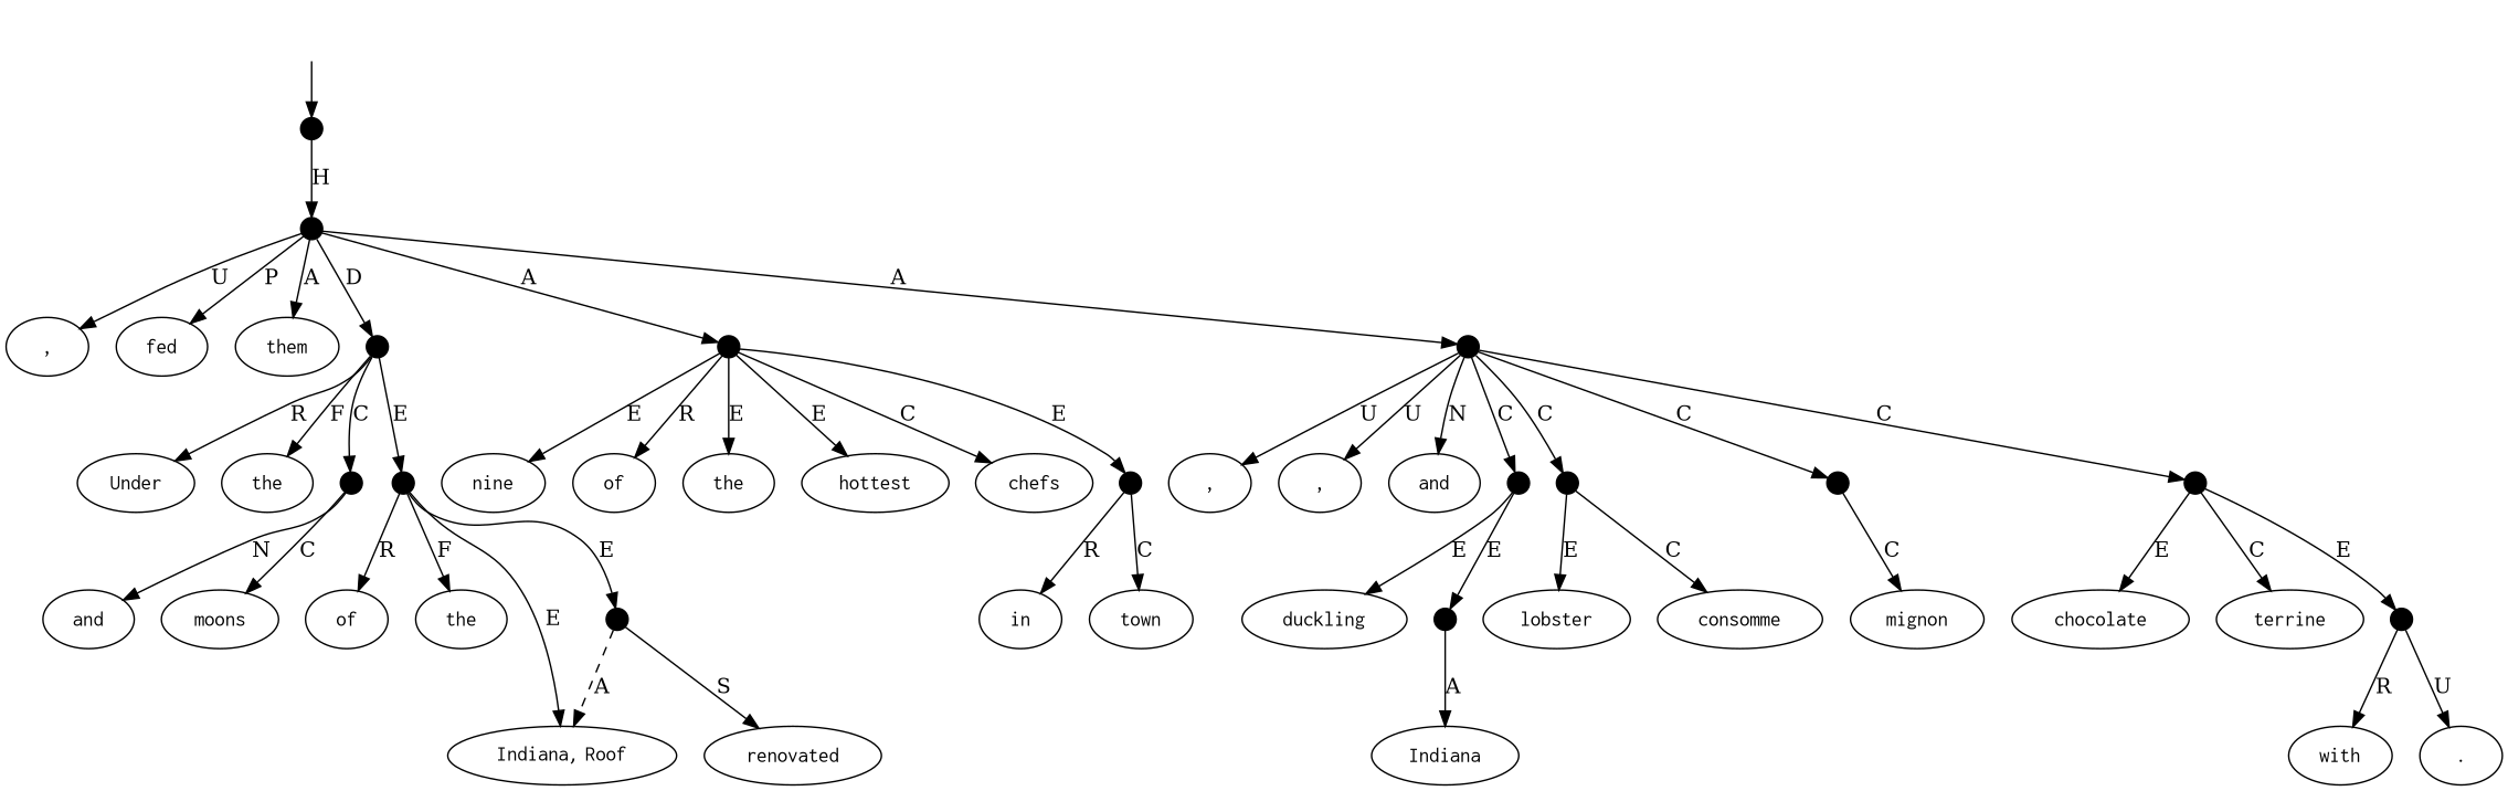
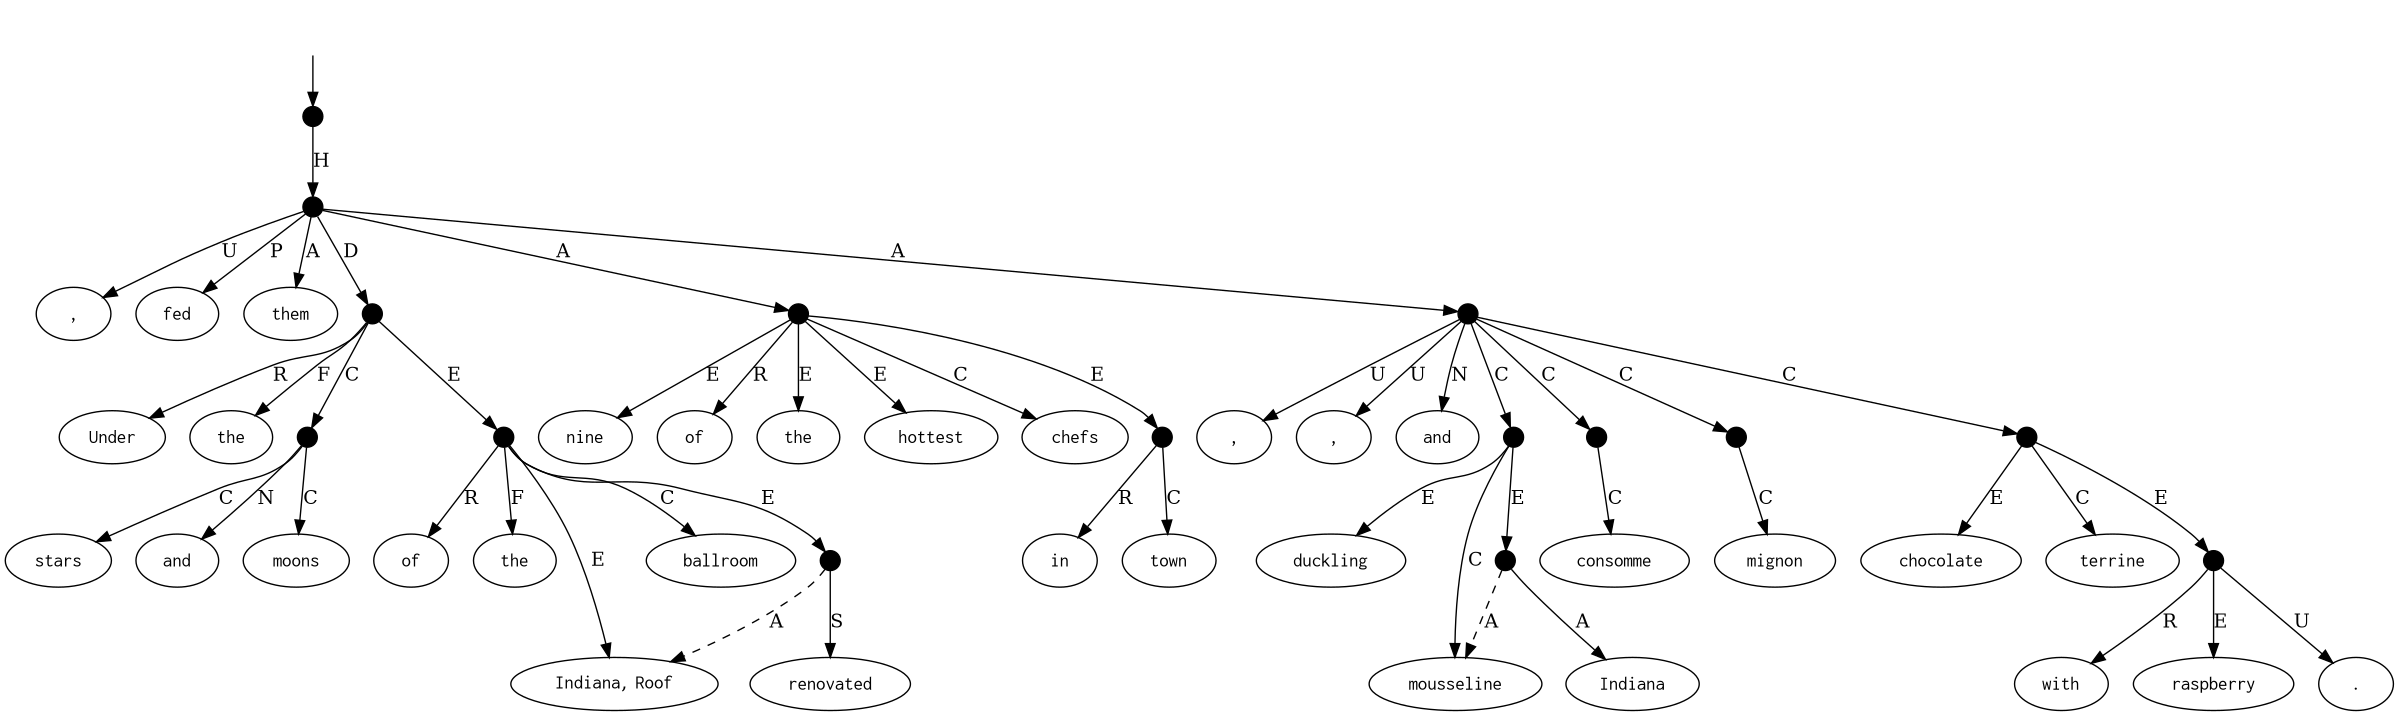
  digraph {
    top [style=invis]
    38 [shape=point width=0.2]
    39 [shape=point width=0.2]
    n4 [label=<<table align="center" border="0" cellspacing="0"><tr><td colspan="2"><font face="Courier">,</font></td></tr></table>>]
    n5 [label=<<table align="center" border="0" cellspacing="0"><tr><td colspan="2"><font face="Courier">fed</font></td></tr></table>>]
    n6 [label=<<table align="center" border="0" cellspacing="0"><tr><td colspan="2"><font face="Courier">them</font></td></tr></table>>]
    37 [shape=point width=0.2]
    43 [shape=point width=0.2]
    47 [shape=point width=0.2]
    n10 [label=<<table align="center" border="0" cellspacing="0"><tr><td colspan="2"><font face="Courier">Under</font></td></tr></table>>]
    n11 [label=<<table align="center" border="0" cellspacing="0"><tr><td colspan="2"><font face="Courier">the</font></td></tr></table>>]
+   n12 [label=<<table align="center" border="0" cellspacing="0"><tr><td colspan="2"><font face="Courier">stars</font></td></tr></table>>]
    n13 [label=<<table align="center" border="0" cellspacing="0"><tr><td colspan="2"><font face="Courier">and</font></td></tr></table>>]
    n14 [label=<<table align="center" border="0" cellspacing="0"><tr><td colspan="2"><font face="Courier">moons</font></td></tr></table>>]
    n15 [label=<<table align="center" border="0" cellspacing="0"><tr><td colspan="2"><font face="Courier">of</font></td></tr></table>>]
    n16 [label=<<table align="center" border="0" cellspacing="0"><tr><td colspan="2"><font face="Courier">the</font></td></tr></table>>]
    n17 [label=<<table align="center" border="0" cellspacing="0"><tr><td colspan="2"><font face="Courier">renovated</font></td></tr></table>>]
    n18 [label=<<table align="center" border="0" cellspacing="0"><tr><td colspan="2"><font face="Courier">Indiana</font>,&nbsp;<font face="Courier">Roof</font></td></tr></table>>]
+   n19 [label=<<table align="center" border="0" cellspacing="0"><tr><td colspan="2"><font face="Courier">ballroom</font></td></tr></table>>]
    n20 [label=<<table align="center" border="0" cellspacing="0"><tr><td colspan="2"><font face="Courier">nine</font></td></tr></table>>]
    n21 [label=<<table align="center" border="0" cellspacing="0"><tr><td colspan="2"><font face="Courier">of</font></td></tr></table>>]
    n22 [label=<<table align="center" border="0" cellspacing="0"><tr><td colspan="2"><font face="Courier">the</font></td></tr></table>>]
    n23 [label=<<table align="center" border="0" cellspacing="0"><tr><td colspan="2"><font face="Courier">hottest</font></td></tr></table>>]
    n24 [label=<<table align="center" border="0" cellspacing="0"><tr><td colspan="2"><font face="Courier">chefs</font></td></tr></table>>]
    n25 [label=<<table align="center" border="0" cellspacing="0"><tr><td colspan="2"><font face="Courier">in</font></td></tr></table>>]
    n26 [label=<<table align="center" border="0" cellspacing="0"><tr><td colspan="2"><font face="Courier">town</font></td></tr></table>>]
    n27 [label=<<table align="center" border="0" cellspacing="0"><tr><td colspan="2"><font face="Courier">Indiana</font></td></tr></table>>]
    n28 [label=<<table align="center" border="0" cellspacing="0"><tr><td colspan="2"><font face="Courier">duckling</font></td></tr></table>>]
+   n29 [label=<<table align="center" border="0" cellspacing="0"><tr><td colspan="2"><font face="Courier">mousseline</font></td></tr></table>>]
    n30 [label=<<table align="center" border="0" cellspacing="0"><tr><td colspan="2"><font face="Courier">,</font></td></tr></table>>]
-   n31 [label=<<table align="center" border="0" cellspacing="0"><tr><td colspan="2"><font face="Courier">lobster</font></td></tr></table>>]
    n32 [label=<<table align="center" border="0" cellspacing="0"><tr><td colspan="2"><font face="Courier">consomme</font></td></tr></table>>]
    n33 [label=<<table align="center" border="0" cellspacing="0"><tr><td colspan="2"><font face="Courier">,</font></td></tr></table>>]
    n34 [label=<<table align="center" border="0" cellspacing="0"><tr><td colspan="2"><font face="Courier">mignon</font></td></tr></table>>]
    n35 [label=<<table align="center" border="0" cellspacing="0"><tr><td colspan="2"><font face="Courier">and</font></td></tr></table>>]
    n36 [label=<<table align="center" border="0" cellspacing="0"><tr><td colspan="2"><font face="Courier">chocolate</font></td></tr></table>>]
    n37 [label=<<table align="center" border="0" cellspacing="0"><tr><td colspan="2"><font face="Courier">terrine</font></td></tr></table>>]
    n38 [label=<<table align="center" border="0" cellspacing="0"><tr><td colspan="2"><font face="Courier">with</font></td></tr></table>>]
+   n39 [label=<<table align="center" border="0" cellspacing="0"><tr><td colspan="2"><font face="Courier">raspberry</font></td></tr></table>>]
    n40 [label=<<table align="center" border="0" cellspacing="0"><tr><td colspan="2"><font face="Courier">.</font></td></tr></table>>]
    40 [shape=point width=0.2]
    41 [shape=point width=0.2]
    42 [shape=point width=0.2]
    44 [shape=point width=0.2]
    46 [shape=point width=0.2]
    48 [shape=point width=0.2]
    49 [shape=point width=0.2]
    50 [shape=point width=0.2]
    45 [shape=point width=0.2]
    51 [shape=point width=0.2]
    top -> 38
    38 -> 39 [label=H]
    39 -> n4 [label=U]
    39 -> n5 [label=P]
    39 -> n6 [label=A]
    39 -> 37 [label=D]
    39 -> 43 [label=A]
    39 -> 47 [label=A]
    37 -> n10 [label=R]
    37 -> n11 [label=F]
    37 -> 40 [label=C]
    37 -> 41 [label=E]
    43 -> n20 [label=E]
    43 -> n21 [label=R]
    43 -> n22 [label=E]
    43 -> n23 [label=E]
    43 -> n24 [label=C]
    43 -> 44 [label=E]
    47 -> n30 [label=U]
    47 -> n33 [label=U]
    47 -> n35 [label=N]
    47 -> 46 [label=C]
    47 -> 48 [label=C]
    47 -> 49 [label=C]
    47 -> 50 [label=C]
+   40 -> n12 [label=C]
    40 -> n13 [label=N]
    40 -> n14 [label=C]
    41 -> n15 [label=R]
    41 -> n16 [label=F]
    41 -> n18 [label=E]
+   41 -> n19 [label=C]
    41 -> 42 [label=E]
    42 -> n17 [label=S]
    42 -> n18 [label=A style=dashed]
    44 -> n25 [label=R]
    44 -> n26 [label=C]
    46 -> n28 [label=E]
+   46 -> n29 [label=C]
    46 -> 45 [label=E]
-   48 -> n31 [label=E]
    48 -> n32 [label=C]
    49 -> n34 [label=C]
    50 -> n36 [label=E]
    50 -> n37 [label=C]
    50 -> 51 [label=E]
    45 -> n27 [label=A]
+   45 -> n29 [label=A style=dashed]
    51 -> n38 [label=R]
+   51 -> n39 [label=E]
    51 -> n40 [label=U]
  }
